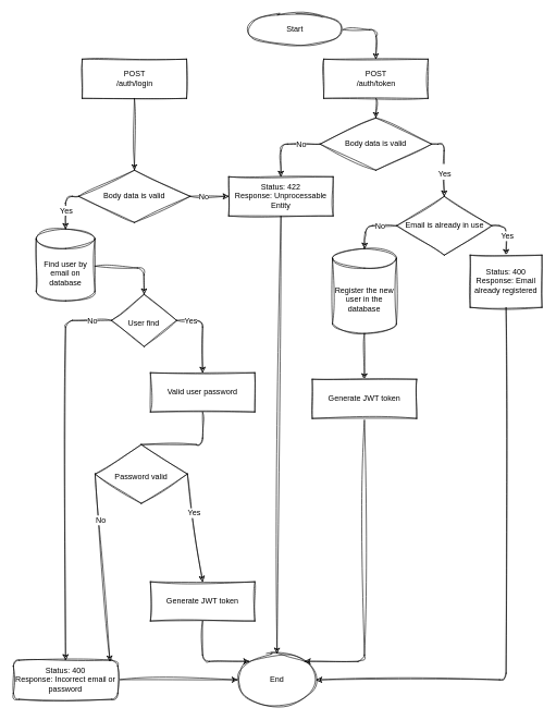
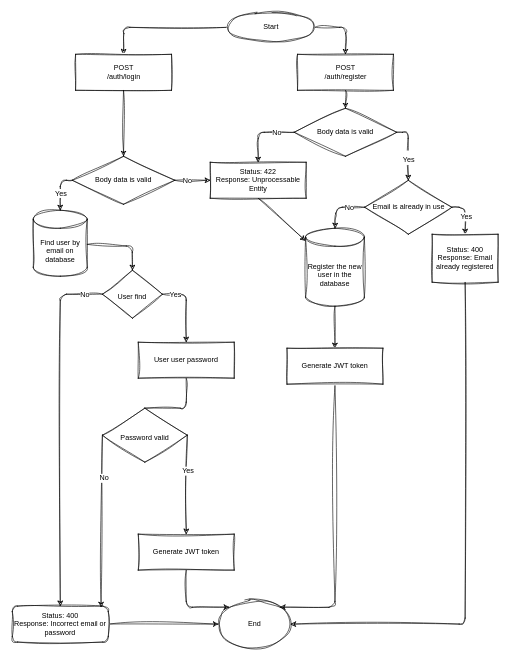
  <mxCell id="0" />
  <mxCell id="1" parent="0" />
  <mxCell id="2" style="edgeStyle=none;sketch=1;hachureGap=4;jiggle=2;curveFitting=1;html=1;exitX=1;exitY=0.5;exitDx=0;exitDy=0;entryX=0.5;entryY=0;entryDx=0;entryDy=0;fontFamily=Architects Daughter;fontSource=https%3A%2F%2Ffonts.googleapis.com%2Fcss%3Ffamily%3DArchitects%2BDaughter;fontSize=16;" parent="1" source="4" target="11" edge="1"><mxGeometry relative="1" as="geometry"><Array as="points"><mxPoint x="576" y="45" /></Array></mxGeometry></mxCell>
+ <mxCell id="3" style="edgeStyle=none;sketch=1;hachureGap=4;jiggle=2;curveFitting=1;html=1;exitX=0;exitY=0.5;exitDx=0;exitDy=0;entryX=0.5;entryY=0;entryDx=0;entryDy=0;fontFamily=Helvetica;fontSize=12;" parent="1" source="4" target="28" edge="1"><mxGeometry relative="1" as="geometry"><Array as="points"><mxPoint x="206" y="45" /></Array></mxGeometry></mxCell>
  <mxCell id="4" value="Start" style="ellipse;whiteSpace=wrap;html=1;rounded=0;sketch=1;curveFitting=1;jiggle=2;" parent="1" vertex="1"><mxGeometry x="379" y="20" width="145" height="50" as="geometry" /></mxCell>
  <mxCell id="5" style="edgeStyle=none;sketch=1;hachureGap=4;jiggle=2;curveFitting=1;html=1;exitX=1;exitY=0.5;exitDx=0;exitDy=0;entryX=0.5;entryY=0;entryDx=0;entryDy=0;fontFamily=Architects Daughter;fontSource=https%3A%2F%2Ffonts.googleapis.com%2Fcss%3Ffamily%3DArchitects%2BDaughter;fontSize=16;" parent="1" source="9" target="16" edge="1"><mxGeometry relative="1" as="geometry"><mxPoint x="665" y="300" as="targetPoint" /><Array as="points"><mxPoint x="680" y="220" /></Array></mxGeometry></mxCell>
  <mxCell id="6" value="&lt;font face=&quot;Helvetica&quot; style=&quot;font-size: 12px;&quot;&gt;Yes&lt;/font&gt;" style="edgeLabel;html=1;align=center;verticalAlign=middle;resizable=0;points=[];fontSize=20;fontFamily=Architects Daughter;" parent="5" vertex="1" connectable="0"><mxGeometry x="-0.564" y="-2" relative="1" as="geometry"><mxPoint x="2" y="38" as="offset" /></mxGeometry></mxCell>
  <mxCell id="7" style="edgeStyle=none;sketch=1;hachureGap=4;jiggle=2;curveFitting=1;html=1;exitX=0;exitY=0.5;exitDx=0;exitDy=0;entryX=0.5;entryY=0;entryDx=0;entryDy=0;fontFamily=Architects Daughter;fontSource=https%3A%2F%2Ffonts.googleapis.com%2Fcss%3Ffamily%3DArchitects%2BDaughter;fontSize=16;" parent="1" source="9" target="19" edge="1"><mxGeometry relative="1" as="geometry"><Array as="points"><mxPoint x="430" y="220" /></Array></mxGeometry></mxCell>
  <mxCell id="8" value="No" style="edgeLabel;html=1;align=center;verticalAlign=middle;resizable=0;points=[];fontSize=12;fontFamily=Helvetica;" parent="7" vertex="1" connectable="0"><mxGeometry x="-0.218" y="3" relative="1" as="geometry"><mxPoint x="13" y="-3" as="offset" /></mxGeometry></mxCell>
  <mxCell id="9" value="Body data is valid" style="rhombus;whiteSpace=wrap;html=1;rounded=0;sketch=1;curveFitting=1;jiggle=2;" parent="1" vertex="1"><mxGeometry x="490" y="180" width="171" height="80" as="geometry" /></mxCell>
  <mxCell id="10" style="edgeStyle=none;sketch=1;hachureGap=4;jiggle=2;curveFitting=1;html=1;exitX=0.5;exitY=1;exitDx=0;exitDy=0;entryX=0.5;entryY=0;entryDx=0;entryDy=0;fontFamily=Helvetica;fontSize=12;" parent="1" source="11" target="9" edge="1"><mxGeometry relative="1" as="geometry" /></mxCell>
- <mxCell id="11" value="POST&lt;br&gt;/auth/token" style="rounded=0;whiteSpace=wrap;html=1;sketch=1;curveFitting=1;jiggle=2;" parent="1" vertex="1"><mxGeometry x="495.5" y="90" width="160" height="60" as="geometry" /></mxCell>
+ <mxCell id="11" value="POST&lt;br&gt;/auth/register" style="rounded=0;whiteSpace=wrap;html=1;sketch=1;curveFitting=1;jiggle=2;" parent="1" vertex="1"><mxGeometry x="495.5" y="90" width="160" height="60" as="geometry" /></mxCell>
  <mxCell id="12" style="edgeStyle=none;sketch=1;hachureGap=4;jiggle=2;curveFitting=1;html=1;exitX=0;exitY=0.5;exitDx=0;exitDy=0;entryX=0.5;entryY=0;entryDx=0;entryDy=0;fontFamily=Helvetica;fontSize=12;entryPerimeter=0;" parent="1" source="16" target="24" edge="1"><mxGeometry relative="1" as="geometry"><mxPoint x="558" y="400" as="targetPoint" /><Array as="points"><mxPoint x="560" y="345" /></Array></mxGeometry></mxCell>
  <mxCell id="13" value="No" style="edgeLabel;html=1;align=center;verticalAlign=middle;resizable=0;points=[];fontSize=12;fontFamily=Helvetica;" parent="12" vertex="1" connectable="0"><mxGeometry x="-0.358" y="1" relative="1" as="geometry"><mxPoint x="1" y="-1" as="offset" /></mxGeometry></mxCell>
  <mxCell id="14" style="edgeStyle=none;sketch=1;hachureGap=4;jiggle=2;curveFitting=1;html=1;exitX=1;exitY=0.5;exitDx=0;exitDy=0;entryX=0.5;entryY=0;entryDx=0;entryDy=0;fontFamily=Helvetica;fontSize=12;" parent="1" source="16" target="21" edge="1"><mxGeometry relative="1" as="geometry"><Array as="points"><mxPoint x="775" y="345" /></Array></mxGeometry></mxCell>
  <mxCell id="15" value="Yes" style="edgeLabel;html=1;align=center;verticalAlign=middle;resizable=0;points=[];fontSize=12;fontFamily=Helvetica;" parent="14" vertex="1" connectable="0"><mxGeometry x="-0.743" y="-1" relative="1" as="geometry"><mxPoint x="14" y="14" as="offset" /></mxGeometry></mxCell>
  <mxCell id="16" value="Email is already in use" style="rhombus;whiteSpace=wrap;html=1;rounded=0;sketch=1;curveFitting=1;jiggle=2;" parent="1" vertex="1"><mxGeometry x="607.5" y="300" width="145.5" height="90" as="geometry" /></mxCell>
  <mxCell id="17" value="End" style="ellipse;whiteSpace=wrap;html=1;rounded=0;sketch=1;curveFitting=1;jiggle=2;" parent="1" vertex="1"><mxGeometry x="364" y="1000" width="120" height="80" as="geometry" /></mxCell>
- <mxCell id="18" style="edgeStyle=none;sketch=1;hachureGap=4;jiggle=2;curveFitting=1;html=1;exitX=0.5;exitY=1;exitDx=0;exitDy=0;entryX=0.5;entryY=0;entryDx=0;entryDy=0;fontFamily=Helvetica;fontSize=12;" parent="1" source="19" target="17" edge="1"><mxGeometry relative="1" as="geometry" /></mxCell>
+ <mxCell id="18" style="edgeStyle=none;sketch=1;hachureGap=4;jiggle=2;curveFitting=1;html=1;exitX=0.5;exitY=1;exitDx=0;exitDy=0;fontFamily=Helvetica;fontSize=12;" parent="1" source="19" target="24" edge="1"><mxGeometry relative="1" as="geometry" /></mxCell>
  <mxCell id="19" value="Status: 422&lt;br&gt;Response:&amp;nbsp;Unprocessable Entity" style="rounded=0;whiteSpace=wrap;html=1;sketch=1;curveFitting=1;jiggle=2;" parent="1" vertex="1"><mxGeometry x="350" y="270" width="160" height="60" as="geometry" /></mxCell>
  <mxCell id="20" style="edgeStyle=none;sketch=1;hachureGap=4;jiggle=2;curveFitting=1;html=1;exitX=0.5;exitY=1;exitDx=0;exitDy=0;entryX=1;entryY=0.5;entryDx=0;entryDy=0;fontFamily=Helvetica;fontSize=12;" parent="1" source="21" target="17" edge="1"><mxGeometry relative="1" as="geometry"><Array as="points"><mxPoint x="775" y="1040" /></Array></mxGeometry></mxCell>
  <mxCell id="21" value="Status: 400&lt;br&gt;Response:&amp;nbsp;Email already registered" style="rounded=0;whiteSpace=wrap;html=1;sketch=1;curveFitting=1;jiggle=2;" parent="1" vertex="1"><mxGeometry x="720" y="390" width="110" height="80" as="geometry" /></mxCell>
  <mxCell id="22" style="edgeStyle=none;sketch=1;hachureGap=4;jiggle=2;curveFitting=1;html=1;exitX=0.5;exitY=1;exitDx=0;exitDy=0;entryX=0.5;entryY=0;entryDx=0;entryDy=0;entryPerimeter=0;fontFamily=Helvetica;fontSize=12;" parent="1" target="24" edge="1"><mxGeometry relative="1" as="geometry"><mxPoint x="558" y="460" as="sourcePoint" /></mxGeometry></mxCell>
  <mxCell id="23" style="edgeStyle=none;sketch=1;hachureGap=4;jiggle=2;curveFitting=1;html=1;exitX=0.5;exitY=1;exitDx=0;exitDy=0;exitPerimeter=0;entryX=0.5;entryY=0;entryDx=0;entryDy=0;fontFamily=Helvetica;fontSize=12;" parent="1" source="24" target="26" edge="1"><mxGeometry relative="1" as="geometry" /></mxCell>
  <mxCell id="24" value="Register the new user in the database" style="shape=cylinder3;whiteSpace=wrap;html=1;boundedLbl=1;backgroundOutline=1;size=15;sketch=1;hachureGap=4;jiggle=2;curveFitting=1;fontFamily=Helvetica;fontSize=12;" parent="1" vertex="1"><mxGeometry x="509" y="380" width="98" height="130" as="geometry" /></mxCell>
  <mxCell id="25" style="edgeStyle=none;sketch=1;hachureGap=4;jiggle=2;curveFitting=1;html=1;exitX=0.5;exitY=1;exitDx=0;exitDy=0;entryX=1;entryY=0;entryDx=0;entryDy=0;fontFamily=Helvetica;fontSize=12;" parent="1" source="26" target="17" edge="1"><mxGeometry relative="1" as="geometry"><Array as="points"><mxPoint x="558" y="1012" /></Array></mxGeometry></mxCell>
  <mxCell id="26" value="Generate JWT token" style="rounded=0;whiteSpace=wrap;html=1;sketch=1;curveFitting=1;jiggle=2;" parent="1" vertex="1"><mxGeometry x="478" y="580" width="160" height="60" as="geometry" /></mxCell>
  <mxCell id="27" style="edgeStyle=none;sketch=1;hachureGap=4;jiggle=2;curveFitting=1;html=1;exitX=0.5;exitY=1;exitDx=0;exitDy=0;fontFamily=Helvetica;fontSize=12;" parent="1" source="28" target="33" edge="1"><mxGeometry relative="1" as="geometry" /></mxCell>
  <mxCell id="28" value="POST&lt;br&gt;/auth/login" style="rounded=0;whiteSpace=wrap;html=1;sketch=1;curveFitting=1;jiggle=2;" parent="1" vertex="1"><mxGeometry x="125.5" y="90" width="160" height="60" as="geometry" /></mxCell>
  <mxCell id="29" style="edgeStyle=none;sketch=1;hachureGap=4;jiggle=2;curveFitting=1;html=1;exitX=1;exitY=0.5;exitDx=0;exitDy=0;entryX=0;entryY=0.5;entryDx=0;entryDy=0;fontFamily=Helvetica;fontSize=12;" parent="1" source="33" target="19" edge="1"><mxGeometry relative="1" as="geometry" /></mxCell>
  <mxCell id="30" value="No" style="edgeLabel;html=1;align=center;verticalAlign=middle;resizable=0;points=[];fontSize=12;fontFamily=Helvetica;" parent="29" vertex="1" connectable="0"><mxGeometry x="-0.336" y="3" relative="1" as="geometry"><mxPoint y="3" as="offset" /></mxGeometry></mxCell>
  <mxCell id="31" style="edgeStyle=none;sketch=1;hachureGap=4;jiggle=2;curveFitting=1;html=1;exitX=0;exitY=0.5;exitDx=0;exitDy=0;entryX=0.5;entryY=0;entryDx=0;entryDy=0;fontFamily=Helvetica;fontSize=12;entryPerimeter=0;" parent="1" source="33" target="35" edge="1"><mxGeometry relative="1" as="geometry"><mxPoint x="100" y="370" as="targetPoint" /><Array as="points"><mxPoint x="100" y="300" /></Array></mxGeometry></mxCell>
  <mxCell id="32" value="Yes" style="edgeLabel;html=1;align=center;verticalAlign=middle;resizable=0;points=[];fontSize=12;fontFamily=Helvetica;" parent="31" vertex="1" connectable="0"><mxGeometry x="-0.133" y="-2" relative="1" as="geometry"><mxPoint x="2" y="11" as="offset" /></mxGeometry></mxCell>
  <mxCell id="33" value="Body data is valid" style="rhombus;whiteSpace=wrap;html=1;rounded=0;sketch=1;curveFitting=1;jiggle=2;" parent="1" vertex="1"><mxGeometry x="120" y="260" width="171" height="80" as="geometry" /></mxCell>
  <mxCell id="34" value="" style="edgeStyle=none;sketch=1;hachureGap=4;jiggle=2;curveFitting=1;html=1;fontFamily=Helvetica;fontSize=12;entryX=0.5;entryY=0;entryDx=0;entryDy=0;" parent="1" source="35" target="40" edge="1"><mxGeometry relative="1" as="geometry"><Array as="points"><mxPoint x="220" y="410" /></Array></mxGeometry></mxCell>
  <mxCell id="35" value="Find user by email on database" style="shape=cylinder3;whiteSpace=wrap;html=1;boundedLbl=1;backgroundOutline=1;size=15;sketch=1;hachureGap=4;jiggle=2;curveFitting=1;fontFamily=Helvetica;fontSize=12;" parent="1" vertex="1"><mxGeometry x="55" y="350" width="90" height="110" as="geometry" /></mxCell>
  <mxCell id="36" style="edgeStyle=none;sketch=1;hachureGap=4;jiggle=2;curveFitting=1;html=1;exitX=1;exitY=0.5;exitDx=0;exitDy=0;fontFamily=Helvetica;fontSize=12;" parent="1" source="40" target="42" edge="1"><mxGeometry relative="1" as="geometry"><Array as="points"><mxPoint x="310" y="490" /></Array></mxGeometry></mxCell>
  <mxCell id="37" value="Yes" style="edgeLabel;html=1;align=center;verticalAlign=middle;resizable=0;points=[];fontSize=12;fontFamily=Helvetica;" parent="36" vertex="1" connectable="0"><mxGeometry x="-0.476" y="-2" relative="1" as="geometry"><mxPoint x="-10" y="-2" as="offset" /></mxGeometry></mxCell>
  <mxCell id="38" style="edgeStyle=none;sketch=1;hachureGap=4;jiggle=2;curveFitting=1;html=1;exitX=0;exitY=0.5;exitDx=0;exitDy=0;entryX=0.5;entryY=0;entryDx=0;entryDy=0;fontFamily=Helvetica;fontSize=12;" parent="1" source="40" target="44" edge="1"><mxGeometry relative="1" as="geometry"><Array as="points"><mxPoint x="100" y="490" /></Array></mxGeometry></mxCell>
  <mxCell id="39" value="No" style="edgeLabel;html=1;align=center;verticalAlign=middle;resizable=0;points=[];fontSize=12;fontFamily=Helvetica;" parent="38" vertex="1" connectable="0"><mxGeometry x="-0.837" y="2" relative="1" as="geometry"><mxPoint x="18" y="-2" as="offset" /></mxGeometry></mxCell>
  <mxCell id="40" value="&lt;font face=&quot;Helvetica&quot; style=&quot;font-size: 12px;&quot;&gt;User find&lt;/font&gt;" style="rhombus;whiteSpace=wrap;html=1;sketch=1;hachureGap=4;jiggle=2;curveFitting=1;fontFamily=Architects Daughter;fontSource=https%3A%2F%2Ffonts.googleapis.com%2Fcss%3Ffamily%3DArchitects%2BDaughter;fontSize=20;" parent="1" vertex="1"><mxGeometry x="170.25" y="450" width="100" height="80" as="geometry" /></mxCell>
  <mxCell id="41" style="edgeStyle=none;sketch=1;hachureGap=4;jiggle=2;curveFitting=1;html=1;exitX=0.5;exitY=1;exitDx=0;exitDy=0;entryX=0.5;entryY=0;entryDx=0;entryDy=0;fontFamily=Helvetica;fontSize=12;endArrow=none;" parent="1" source="42" target="49" edge="1"><mxGeometry relative="1" as="geometry"><Array as="points"><mxPoint x="310" y="680" /></Array></mxGeometry></mxCell>
- <mxCell id="42" value="Valid user password" style="rounded=0;whiteSpace=wrap;html=1;sketch=1;curveFitting=1;jiggle=2;" parent="1" vertex="1"><mxGeometry x="230" y="570" width="160" height="60" as="geometry" /></mxCell>
+ <mxCell id="42" value="User user password" style="rounded=0;whiteSpace=wrap;html=1;sketch=1;curveFitting=1;jiggle=2;" parent="1" vertex="1"><mxGeometry x="230" y="570" width="160" height="60" as="geometry" /></mxCell>
  <mxCell id="43" style="edgeStyle=none;sketch=1;hachureGap=4;jiggle=2;curveFitting=1;html=1;exitX=1;exitY=0.5;exitDx=0;exitDy=0;entryX=0;entryY=0.5;entryDx=0;entryDy=0;fontFamily=Helvetica;fontSize=12;" parent="1" source="44" target="17" edge="1"><mxGeometry relative="1" as="geometry" /></mxCell>
  <mxCell id="44" value="Status: 400&lt;br&gt;Response:&amp;nbsp;Incorrect email or password" style="whiteSpace=wrap;html=1;sketch=1;curveFitting=1;jiggle=2;rounded=1;" parent="1" vertex="1"><mxGeometry x="20" y="1010" width="160" height="60" as="geometry" /></mxCell>
  <mxCell id="45" style="edgeStyle=none;sketch=1;hachureGap=4;jiggle=2;curveFitting=1;html=1;exitX=1;exitY=0.5;exitDx=0;exitDy=0;entryX=0.5;entryY=0;entryDx=0;entryDy=0;fontFamily=Helvetica;fontSize=12;" parent="1" source="49" target="51" edge="1"><mxGeometry relative="1" as="geometry" /></mxCell>
  <mxCell id="46" value="Yes" style="edgeLabel;html=1;align=center;verticalAlign=middle;resizable=0;points=[];fontSize=12;fontFamily=Helvetica;" parent="45" vertex="1" connectable="0"><mxGeometry x="-0.28" y="1" relative="1" as="geometry"><mxPoint as="offset" /></mxGeometry></mxCell>
  <mxCell id="47" style="edgeStyle=none;sketch=1;hachureGap=4;jiggle=2;curveFitting=1;html=1;exitX=0;exitY=0.5;exitDx=0;exitDy=0;fontFamily=Helvetica;fontSize=12;entryX=0.925;entryY=0.033;entryDx=0;entryDy=0;entryPerimeter=0;" parent="1" source="49" target="44" edge="1"><mxGeometry relative="1" as="geometry"><mxPoint x="170" y="1000" as="targetPoint" /></mxGeometry></mxCell>
  <mxCell id="48" value="No" style="edgeLabel;html=1;align=center;verticalAlign=middle;resizable=0;points=[];fontSize=12;fontFamily=Helvetica;" parent="47" vertex="1" connectable="0"><mxGeometry x="-0.508" y="3" relative="1" as="geometry"><mxPoint as="offset" /></mxGeometry></mxCell>
- <mxCell id="49" value="&lt;font face=&quot;Helvetica&quot; style=&quot;font-size: 12px;&quot;&gt;Password valid&lt;/font&gt;" style="rhombus;whiteSpace=wrap;html=1;sketch=1;hachureGap=4;jiggle=2;curveFitting=1;fontFamily=Architects Daughter;fontSource=https%3A%2F%2Ffonts.googleapis.com%2Fcss%3Ffamily%3DArchitects%2BDaughter;fontSize=20;" parent="1" vertex="1"><mxGeometry x="145.25" y="680" width="141.5" height="90" as="geometry" /></mxCell>
+ <mxCell id="49" value="&lt;font face=&quot;Helvetica&quot; style=&quot;font-size: 12px;&quot;&gt;Password valid&lt;/font&gt;" style="rhombus;whiteSpace=wrap;html=1;sketch=1;hachureGap=4;jiggle=2;curveFitting=1;fontFamily=Architects Daughter;fontSource=https%3A%2F%2Ffonts.googleapis.com%2Fcss%3Ffamily%3DArchitects%2BDaughter;fontSize=20;" parent="1" vertex="1"><mxGeometry x="170.25" y="680" width="141.5" height="90" as="geometry" /></mxCell>
  <mxCell id="50" style="edgeStyle=none;sketch=1;hachureGap=4;jiggle=2;curveFitting=1;html=1;exitX=0.5;exitY=1;exitDx=0;exitDy=0;entryX=0;entryY=0;entryDx=0;entryDy=0;fontFamily=Helvetica;fontSize=12;" parent="1" source="51" target="17" edge="1"><mxGeometry relative="1" as="geometry"><Array as="points"><mxPoint x="310" y="1012" /></Array></mxGeometry></mxCell>
  <mxCell id="51" value="Generate JWT token" style="rounded=0;whiteSpace=wrap;html=1;sketch=1;curveFitting=1;jiggle=2;" parent="1" vertex="1"><mxGeometry x="230" y="890" width="160" height="60" as="geometry" /></mxCell>
